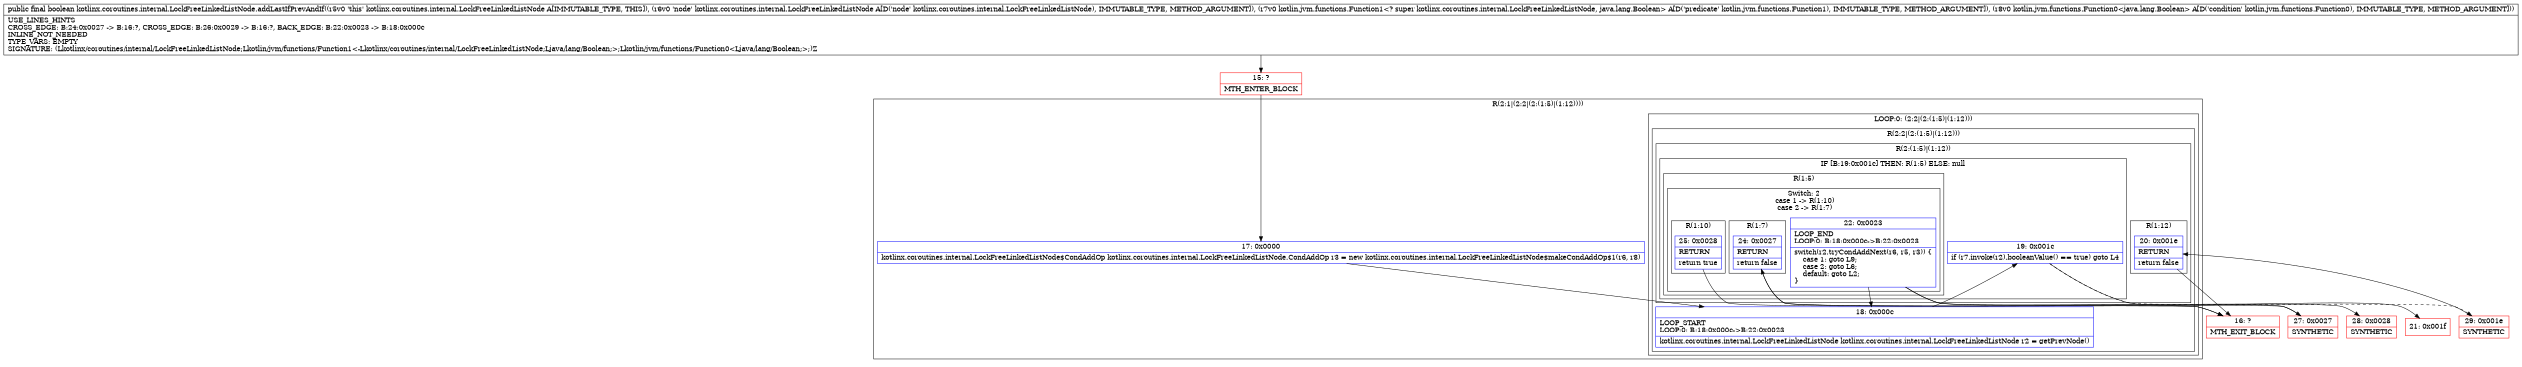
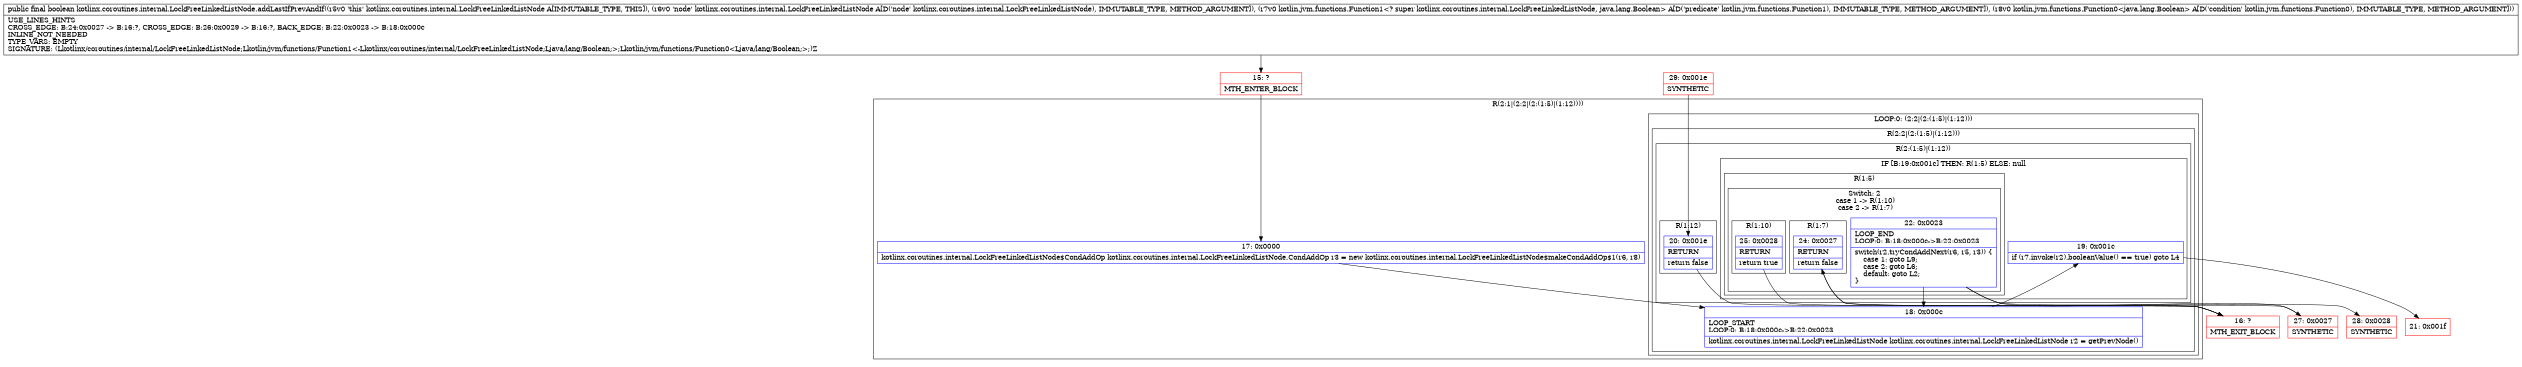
  digraph {
    node [color=blue shape=record]
    n1 [label="{25\:\ 0x0028|RETURN\l|return true\l}"]
    n2 [label="{24\:\ 0x0027|RETURN\l|return false\l}"]
    n3 [label="{22\:\ 0x0023|LOOP_END\lLOOP:0: B:18:0x000c\-\>B:22:0x0023\l|switch(r2.tryCondAddNext(r6, r5, r3)) \{\l    case 1: goto L9;\l    case 2: goto L6;\l    default: goto L2;\l\}\l}"]
    n4 [label="{19\:\ 0x001c|if (r7.invoke(r2).booleanValue() == true) goto L4\l}"]
    n5 [label="{20\:\ 0x001e|RETURN\l|return false\l}"]
    n6 [label="{18\:\ 0x000c|LOOP_START\lLOOP:0: B:18:0x000c\-\>B:22:0x0023\l|kotlinx.coroutines.internal.LockFreeLinkedListNode kotlinx.coroutines.internal.LockFreeLinkedListNode r2 = getPrevNode()\l}"]
    n7 [label="{17\:\ 0x0000|kotlinx.coroutines.internal.LockFreeLinkedListNode$CondAddOp kotlinx.coroutines.internal.LockFreeLinkedListNode.CondAddOp r3 = new kotlinx.coroutines.internal.LockFreeLinkedListNode$makeCondAddOp$1(r6, r8)\l}"]
    n8 [color=red label="{16\:\ ?|MTH_EXIT_BLOCK\l}"]
    n9 [color=red label="{27\:\ 0x0027|SYNTHETIC\l}"]
    n10 [color=red label="{28\:\ 0x0028|SYNTHETIC\l}"]
    n11 [color=red label="{21\:\ 0x001f}"]
    n12 [color=red label="{29\:\ 0x001e|SYNTHETIC\l}"]
    n13 [color=red label="{15\:\ ?|MTH_ENTER_BLOCK\l}"]
    n14 [label="{public final boolean kotlinx.coroutines.internal.LockFreeLinkedListNode.addLastIfPrevAndIf((r5v0 'this' kotlinx.coroutines.internal.LockFreeLinkedListNode A[IMMUTABLE_TYPE, THIS]), (r6v0 'node' kotlinx.coroutines.internal.LockFreeLinkedListNode A[D('node' kotlinx.coroutines.internal.LockFreeLinkedListNode), IMMUTABLE_TYPE, METHOD_ARGUMENT]), (r7v0 kotlin.jvm.functions.Function1\<? super kotlinx.coroutines.internal.LockFreeLinkedListNode, java.lang.Boolean\> A[D('predicate' kotlin.jvm.functions.Function1), IMMUTABLE_TYPE, METHOD_ARGUMENT]), (r8v0 kotlin.jvm.functions.Function0\<java.lang.Boolean\> A[D('condition' kotlin.jvm.functions.Function0), IMMUTABLE_TYPE, METHOD_ARGUMENT]))  | USE_LINES_HINTS\lCROSS_EDGE: B:24:0x0027 \-\> B:16:?, CROSS_EDGE: B:26:0x0029 \-\> B:16:?, BACK_EDGE: B:22:0x0023 \-\> B:18:0x000c\lINLINE_NOT_NEEDED\lTYPE_VARS: EMPTY\lSIGNATURE: (Lkotlinx\/coroutines\/internal\/LockFreeLinkedListNode;Lkotlin\/jvm\/functions\/Function1\<\-Lkotlinx\/coroutines\/internal\/LockFreeLinkedListNode;Ljava\/lang\/Boolean;\>;Lkotlin\/jvm\/functions\/Function0\<Ljava\/lang\/Boolean;\>;)Z\l}" color=""]
    subgraph cluster_1 {
      label="R(2:1|(2:2|(2:(1:5)|(1:12))))"
      n7
      subgraph cluster_2 {
        label="LOOP:0: (2:2|(2:(1:5)|(1:12)))"
        subgraph cluster_3 {
          label="R(2:2|(2:(1:5)|(1:12)))"
          n6
          subgraph cluster_4 {
            label="R(2:(1:5)|(1:12))"
            subgraph cluster_5 {
              label="IF [B:19:0x001c] THEN: R(1:5) ELSE: null"
              n4
              subgraph cluster_6 {
                label="R(1:5)"
                subgraph cluster_7 {
                  label="Switch: 2\n case 1 -> R(1:10)\n case 2 -> R(1:7)"
                  n3
                  subgraph cluster_8 {
                    label="R(1:10)"
                    n1
                  }
                  subgraph cluster_9 {
                    label="R(1:7)"
                    n2
                  }
                }
              }
            }
            subgraph cluster_10 {
              label="R(1:12)"
              n5
            }
          }
        }
      }
    }
    n1 -> n8
    n2 -> n8
    n3 -> n6
    n3 -> n9
    n3 -> n10
    n4 -> n11
-   n4 -> n12 [style=dashed]
    n5 -> n8
    n6 -> n4
    n7 -> n6
    n9 -> n2
    n12 -> n5
    n13 -> n7
    n14 -> n13
  }
